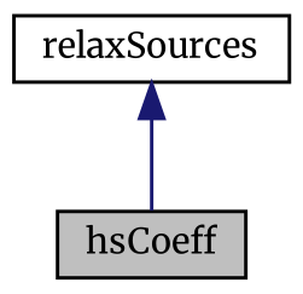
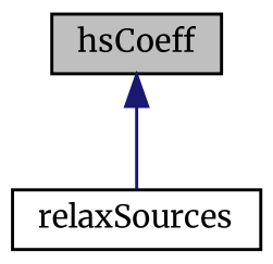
  digraph {
    rankdir=TB
    fontname=Merriweather
    node [color=black fontname=Merriweather fontsize=10 shape=record]
    n1 [fillcolor=grey75 fontcolor=black height=0.2 label=hsCoeff style=filled width=0.4]
    n2 [height=0.2 label=relaxSources width=0.4]
-   n2 -> n1 [color=midnightblue dir=back fontname=Merriweather fontsize=10 labelfontname=Helvetica labelfontsize=10 style=solid]
+   n1 -> n2 [color=midnightblue dir=back fontname=Merriweather fontsize=10 labelfontname=Helvetica labelfontsize=10 style=solid]
  }
